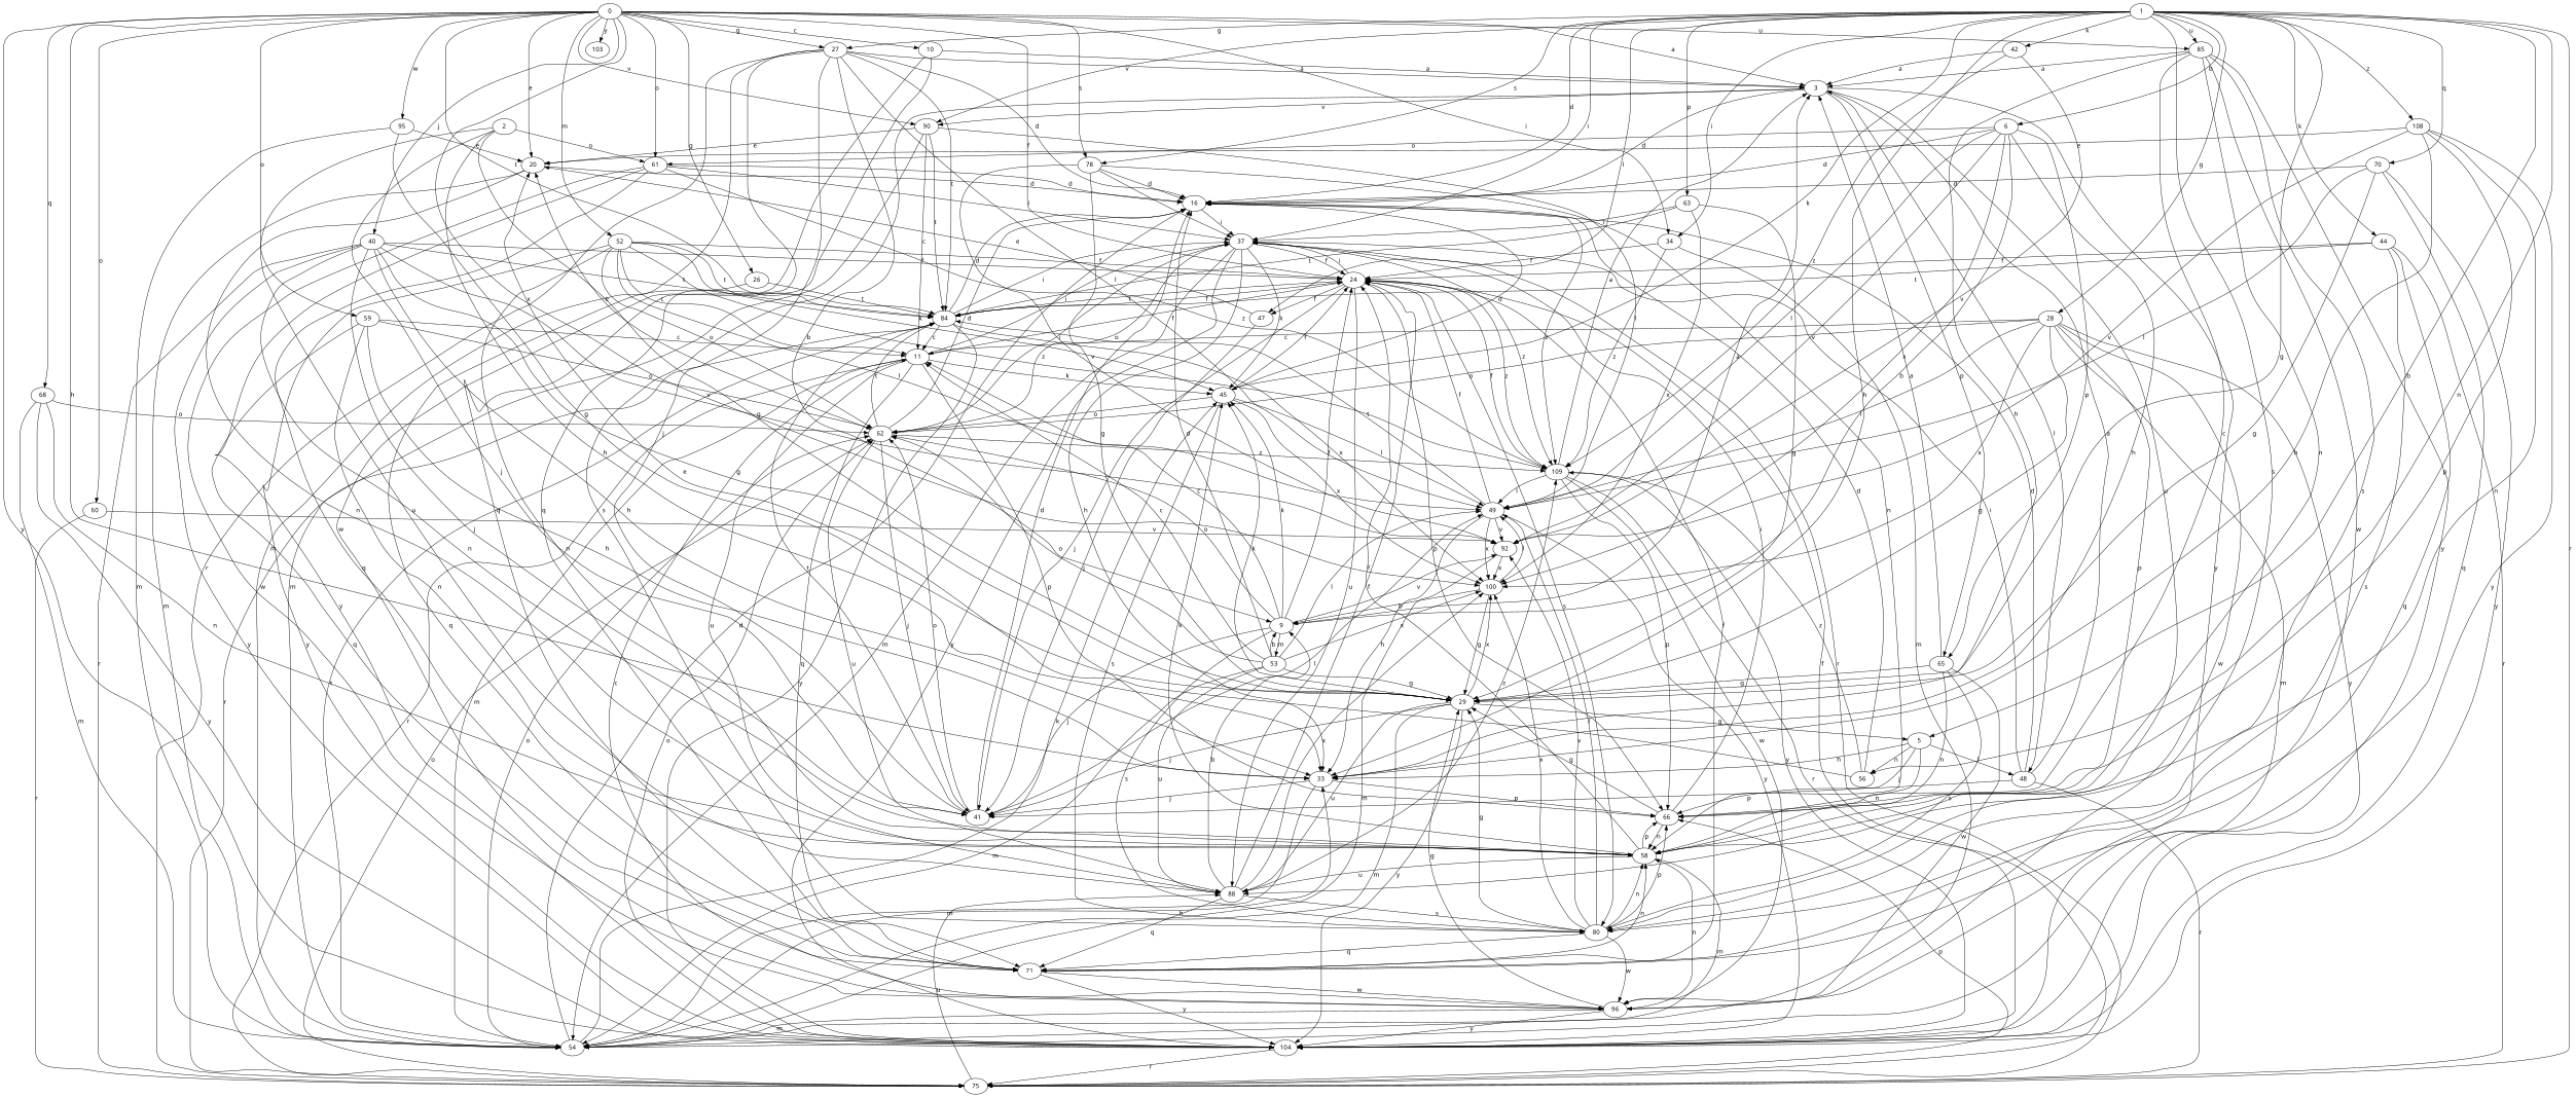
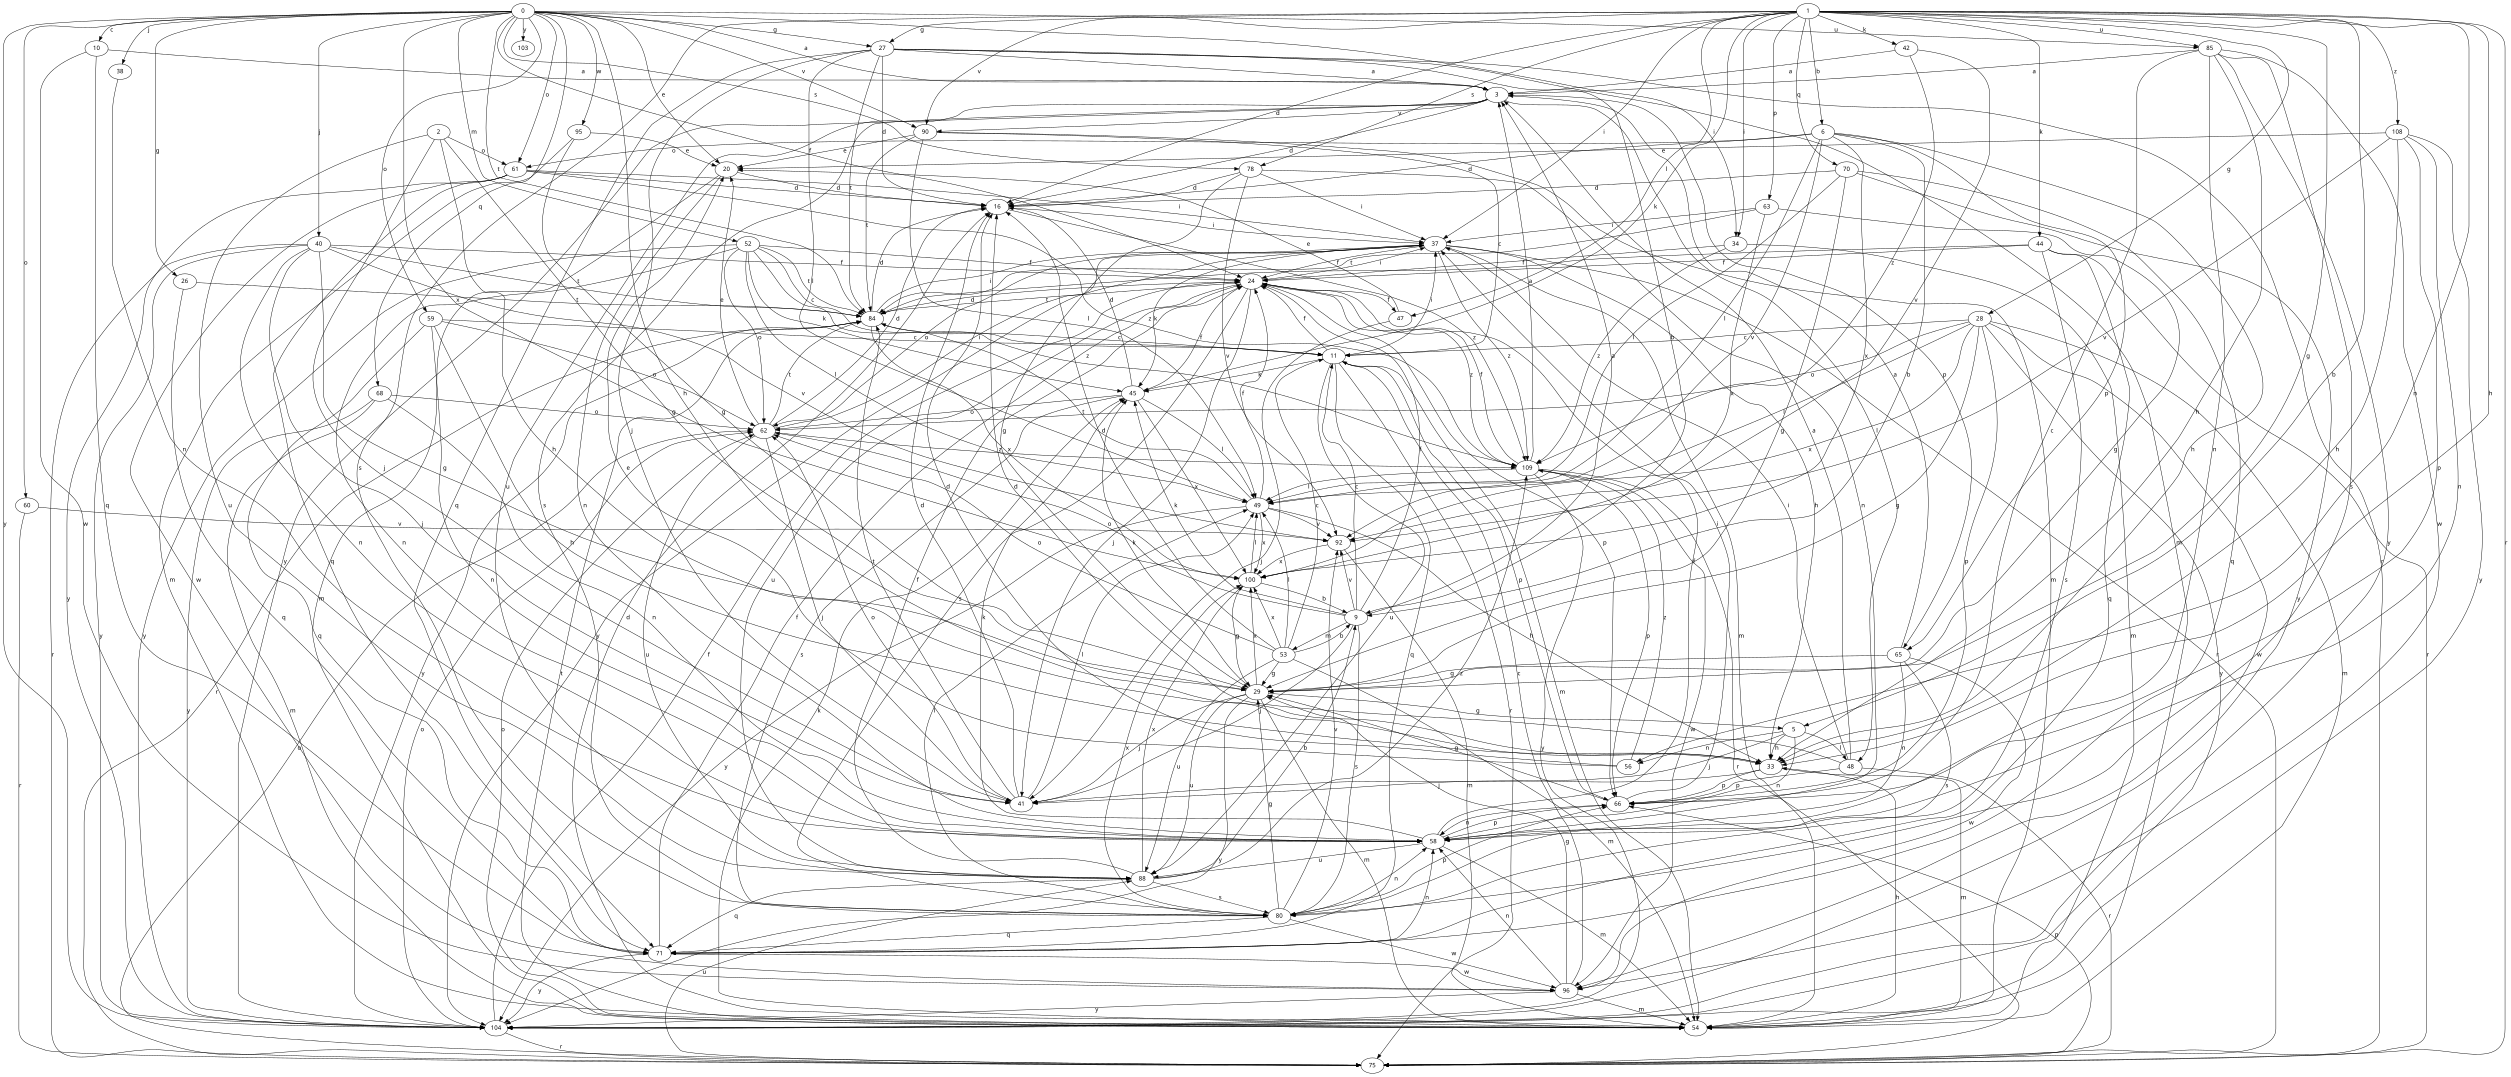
  strict digraph {
    fontname="Noto Sans"
    node [fontname="Noto Sans"]
    edge [fontname="Noto Sans"]
    0
    3
    10
    20
    24
    26
    27
    33
    34
+   38
    40
    52
    59
    60
    61
    68
    78
    84
    85
    90
    95
    100
    103
    104
    16
    80
    88
    48
    65
    71
    96
    58
    54
    37
    47
    41
    66
    109
    75
    n40 [label=9]
    49
    29
    92
    45
    11
    62
    1
    5
    6
    28
    42
    44
    56
    63
    70
    108
    2
    53
    0 -> 3 [label=a]
    0 -> 10 [label=c]
    0 -> 20 [label=e]
    0 -> 24 [label=f]
    0 -> 26 [label=g]
    0 -> 27 [label=g]
    0 -> 33 [label=h]
    0 -> 34 [label=i]
+   0 -> 38 [label=j]
    0 -> 40 [label=j]
    0 -> 52 [label=m]
    0 -> 59 [label=o]
    0 -> 60 [label=o]
    0 -> 61 [label=o]
    0 -> 68 [label=q]
    0 -> 78 [label=s]
    0 -> 84 [label=t]
    0 -> 85 [label=u]
    0 -> 90 [label=v]
    0 -> 95 [label=w]
    0 -> 100 [label=x]
    0 -> 103 [label=y]
    0 -> 104 [label=y]
    3 -> 90 [label=v]
    3 -> 104 [label=y]
    3 -> 16 [label=d]
    3 -> 80 [label=s]
    3 -> 88 [label=u]
    3 -> 48 [label=l]
    3 -> 65 [label=p]
    10 -> 3 [label=a]
    10 -> 71 [label=q]
    10 -> 96 [label=w]
    20 -> 16 [label=d]
    20 -> 58 [label=n]
    20 -> 54 [label=m]
    24 -> 84 [label=t]
    24 -> 80 [label=s]
    24 -> 88 [label=u]
    24 -> 37 [label=i]
    24 -> 47 [label=f]
    24 -> 41 [label=j]
    24 -> 66 [label=p]
    24 -> 109 [label=z]
    26 -> 84 [label=t]
    26 -> 71 [label=q]
    27 -> 3 [label=a]
    27 -> 84 [label=t]
    27 -> 16 [label=d]
    27 -> 71 [label=q]
    27 -> 54 [label=m]
    27 -> 41 [label=j]
    27 -> 75 [label=r]
    27 -> n40 [label=b]
    27 -> 49 [label=l]
    33 -> 54 [label=m]
    33 -> 41 [label=j]
    33 -> 66 [label=p]
    34 -> 24 [label=f]
    34 -> 54 [label=m]
    34 -> 109 [label=z]
+   38 -> 58 [label=n]
    40 -> 24 [label=f]
-   40 -> 33 [label=h]
    40 -> 84 [label=t]
    40 -> 104 [label=y]
    40 -> 58 [label=n]
    40 -> 41 [label=j]
    40 -> 75 [label=r]
    40 -> 29 [label=g]
    40 -> 92 [label=v]
    52 -> 24 [label=f]
    52 -> 84 [label=t]
    52 -> 104 [label=y]
    52 -> 58 [label=n]
    52 -> 109 [label=z]
    52 -> 49 [label=l]
    52 -> 45 [label=k]
    52 -> 11 [label=c]
    52 -> 62 [label=o]
    59 -> 33 [label=h]
    59 -> 71 [label=q]
    59 -> 58 [label=n]
    59 -> 11 [label=c]
    59 -> 62 [label=o]
    60 -> 75 [label=r]
    60 -> 92 [label=v]
    61 -> 104 [label=y]
    61 -> 16 [label=d]
    61 -> 71 [label=q]
    61 -> 96 [label=w]
    61 -> 37 [label=i]
    61 -> 109 [label=z]
    68 -> 104 [label=y]
    68 -> 58 [label=n]
    68 -> 54 [label=m]
    68 -> 62 [label=o]
    78 -> 16 [label=d]
    78 -> 58 [label=n]
    78 -> 37 [label=i]
    78 -> 29 [label=g]
    78 -> 92 [label=v]
-   84 -> 24 [label=f]
+   84 -> 24 [label=d]
    84 -> 100 [label=x]
    84 -> 104 [label=y]
    84 -> 16 [label=d]
    84 -> 37 [label=i]
    84 -> 75 [label=r]
    84 -> 11 [label=c]
    85 -> 3 [label=a]
    85 -> 33 [label=h]
    85 -> 104 [label=y]
    85 -> 80 [label=s]
    85 -> 96 [label=w]
    85 -> 58 [label=n]
    85 -> 66 [label=c]
    90 -> 20 [label=e]
    90 -> 84 [label=t]
    90 -> 54 [label=m]
    90 -> 49 [label=l]
    90 -> 11 [label=c]
    95 -> 20 [label=e]
    95 -> 54 [label=m]
    95 -> 29 [label=g]
    100 -> n40 [label=b]
    100 -> 49 [label=l]
    100 -> 29 [label=g]
    104 -> 24 [label=f]
    104 -> 75 [label=r]
    104 -> 62 [label=o]
    16 -> 37 [label=i]
    16 -> 109 [label=z]
    80 -> 100 [label=x]
    80 -> 71 [label=q]
    80 -> 96 [label=w]
    80 -> 58 [label=n]
    80 -> 66 [label=p]
    80 -> 49 [label=l]
    80 -> 29 [label=g]
    80 -> 92 [label=v]
    88 -> 24 [label=f]
    88 -> 100 [label=x]
    88 -> 80 [label=s]
    88 -> 71 [label=q]
    88 -> 109 [label=z]
    88 -> n40 [label=b]
    48 -> 3 [label=a]
    48 -> 16 [label=d]
    48 -> 37 [label=i]
    48 -> 66 [label=p]
    48 -> 75 [label=r]
    65 -> 3 [label=a]
    65 -> 80 [label=s]
    65 -> 96 [label=w]
    65 -> 58 [label=n]
    65 -> 29 [label=g]
    71 -> 24 [label=f]
    71 -> 104 [label=y]
    71 -> 96 [label=w]
    71 -> 58 [label=n]
    96 -> 104 [label=y]
    96 -> 58 [label=n]
    96 -> 54 [label=m]
    96 -> 29 [label=g]
    96 -> 11 [label=c]
    58 -> 24 [label=f]
    58 -> 88 [label=u]
    58 -> 54 [label=m]
    58 -> 66 [label=p]
    58 -> 45 [label=k]
    54 -> 33 [label=h]
    54 -> 84 [label=t]
    54 -> 16 [label=d]
    54 -> 45 [label=k]
    54 -> 62 [label=o]
    37 -> 24 [label=f]
    37 -> 33 [label=h]
    37 -> 104 [label=y]
    37 -> 54 [label=m]
    37 -> 109 [label=z]
    37 -> 75 [label=r]
    37 -> 45 [label=k]
    37 -> 62 [label=o]
    47 -> 20 [label=e]
    47 -> 41 [label=j]
    41 -> 84 [label=t]
    41 -> 16 [label=d]
    41 -> 49 [label=l]
    41 -> 62 [label=o]
    66 -> 58 [label=n]
    66 -> 37 [label=i]
    66 -> 29 [label=g]
    109 -> 3 [label=a]
    109 -> 24 [label=f]
    109 -> 104 [label=y]
    109 -> 96 [label=w]
    109 -> 66 [label=p]
    109 -> 75 [label=r]
    109 -> 49 [label=l]
    75 -> 88 [label=u]
    75 -> 66 [label=p]
    75 -> 62 [label=o]
    n40 -> 3 [label=a]
    n40 -> 24 [label=f]
    n40 -> 80 [label=s]
    n40 -> 41 [label=j]
    n40 -> 92 [label=v]
    n40 -> 45 [label=k]
    n40 -> 11 [label=c]
    n40 -> 62 [label=o]
    n40 -> 53 [label=m]
    49 -> 24 [label=f]
    49 -> 33 [label=h]
    49 -> 84 [label=t]
    49 -> 100 [label=x]
    49 -> 104 [label=y]
    49 -> 92 [label=v]
    29 -> 100 [label=x]
    29 -> 104 [label=y]
    29 -> 88 [label=u]
    29 -> 54 [label=m]
    29 -> 41 [label=j]
    29 -> 45 [label=k]
    29 -> 5 [label=g]
    92 -> 100 [label=x]
    92 -> 54 [label=m]
    45 -> 24 [label=f]
    45 -> 100 [label=x]
    45 -> 16 [label=d]
    45 -> 80 [label=s]
    45 -> 49 [label=l]
    45 -> 62 [label=o]
    11 -> 24 [label=f]
    11 -> 88 [label=u]
    11 -> 71 [label=q]
    11 -> 54 [label=m]
    11 -> 37 [label=i]
    11 -> 66 [label=p]
    11 -> 75 [label=r]
    11 -> 45 [label=k]
    62 -> 20 [label=e]
    62 -> 84 [label=t]
    62 -> 16 [label=d]
    62 -> 88 [label=u]
    62 -> 37 [label=i]
    62 -> 41 [label=j]
    62 -> 109 [label=z]
    1 -> 27 [label=g]
    1 -> 33 [label=h]
    1 -> 34 [label=i]
    1 -> 78 [label=s]
    1 -> 85 [label=u]
    1 -> 90 [label=v]
    1 -> 16 [label=d]
    1 -> 80 [label=s]
    1 -> 37 [label=i]
    1 -> 47 [label=l]
    1 -> 75 [label=r]
    1 -> 29 [label=g]
    1 -> 45 [label=k]
    1 -> 5 [label=b]
    1 -> 6 [label=b]
    1 -> 28 [label=g]
    1 -> 42 [label=k]
    1 -> 44 [label=k]
    1 -> 56 [label=n]
    1 -> 63 [label=p]
    1 -> 70 [label=q]
    1 -> 108 [label=z]
    5 -> 33 [label=h]
    5 -> 48 [label=l]
    5 -> 58 [label=n]
    5 -> 41 [label=j]
    5 -> 56 [label=n]
    6 -> 33 [label=h]
    6 -> 61 [label=o]
    6 -> 100 [label=x]
    6 -> 16 [label=d]
    6 -> 65 [label=p]
    6 -> n40 [label=b]
    6 -> 49 [label=l]
    6 -> 92 [label=v]
    28 -> 100 [label=x]
    28 -> 104 [label=y]
    28 -> 96 [label=w]
    28 -> 54 [label=m]
    28 -> 66 [label=p]
    28 -> 49 [label=l]
    28 -> 29 [label=g]
    28 -> 11 [label=c]
    28 -> 62 [label=o]
    42 -> 3 [label=a]
    42 -> 109 [label=z]
    42 -> 92 [label=v]
    44 -> 24 [label=f]
    44 -> 84 [label=t]
    44 -> 80 [label=s]
    44 -> 71 [label=q]
    44 -> 75 [label=r]
    56 -> 20 [label=e]
    56 -> 16 [label=d]
    56 -> 109 [label=z]
    63 -> 84 [label=t]
    63 -> 100 [label=x]
    63 -> 37 [label=i]
    63 -> 29 [label=g]
    70 -> 104 [label=y]
    70 -> 16 [label=d]
    70 -> 71 [label=q]
    70 -> 49 [label=l]
    70 -> 29 [label=g]
    108 -> 20 [label=e]
    108 -> 33 [label=h]
    108 -> 104 [label=y]
    108 -> 58 [label=n]
    108 -> 66 [label=p]
    108 -> 92 [label=v]
    2 -> 33 [label=h]
    2 -> 61 [label=o]
    2 -> 88 [label=u]
    2 -> 41 [label=j]
    2 -> 29 [label=g]
    53 -> 100 [label=x]
    53 -> 16 [label=d]
    53 -> 88 [label=u]
    53 -> 54 [label=m]
    53 -> n40 [label=b]
    53 -> 49 [label=l]
    53 -> 29 [label=g]
    53 -> 11 [label=c]
    53 -> 62 [label=o]
  }
